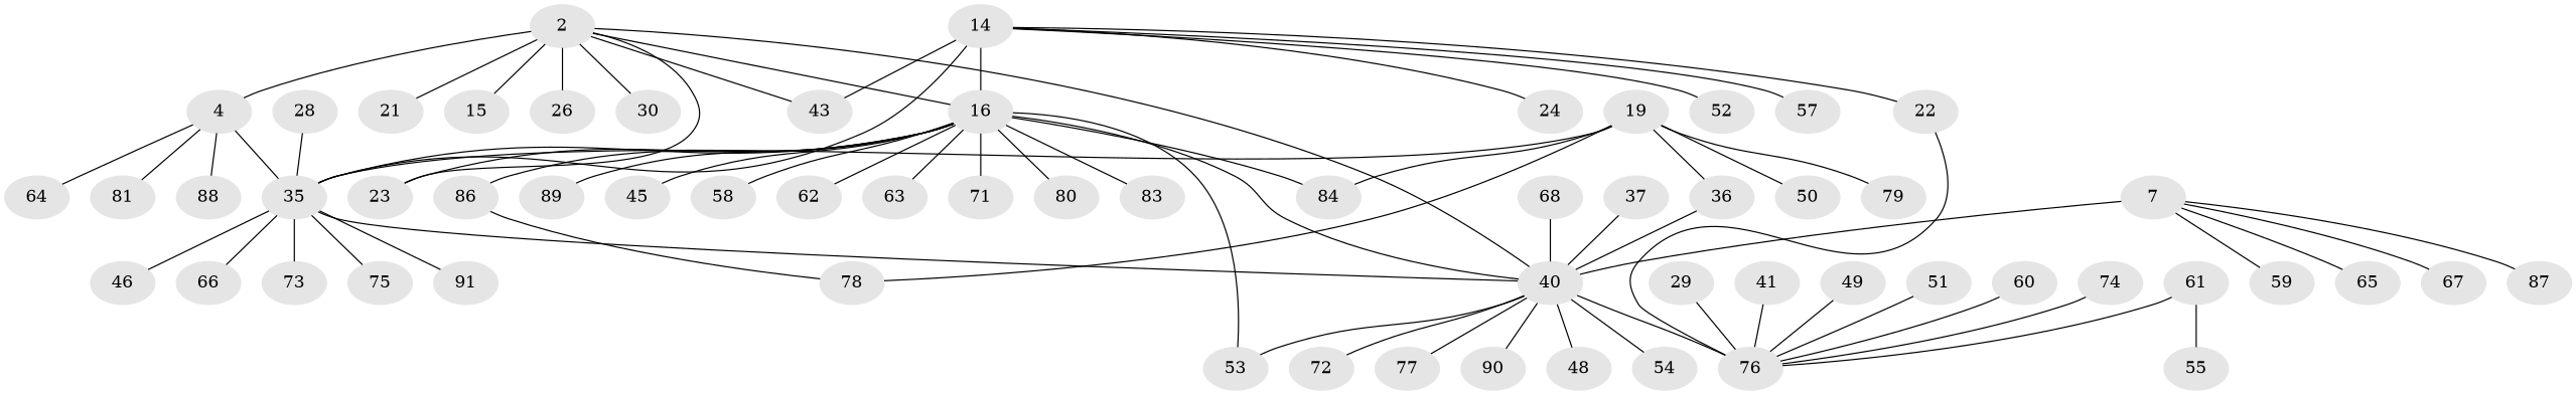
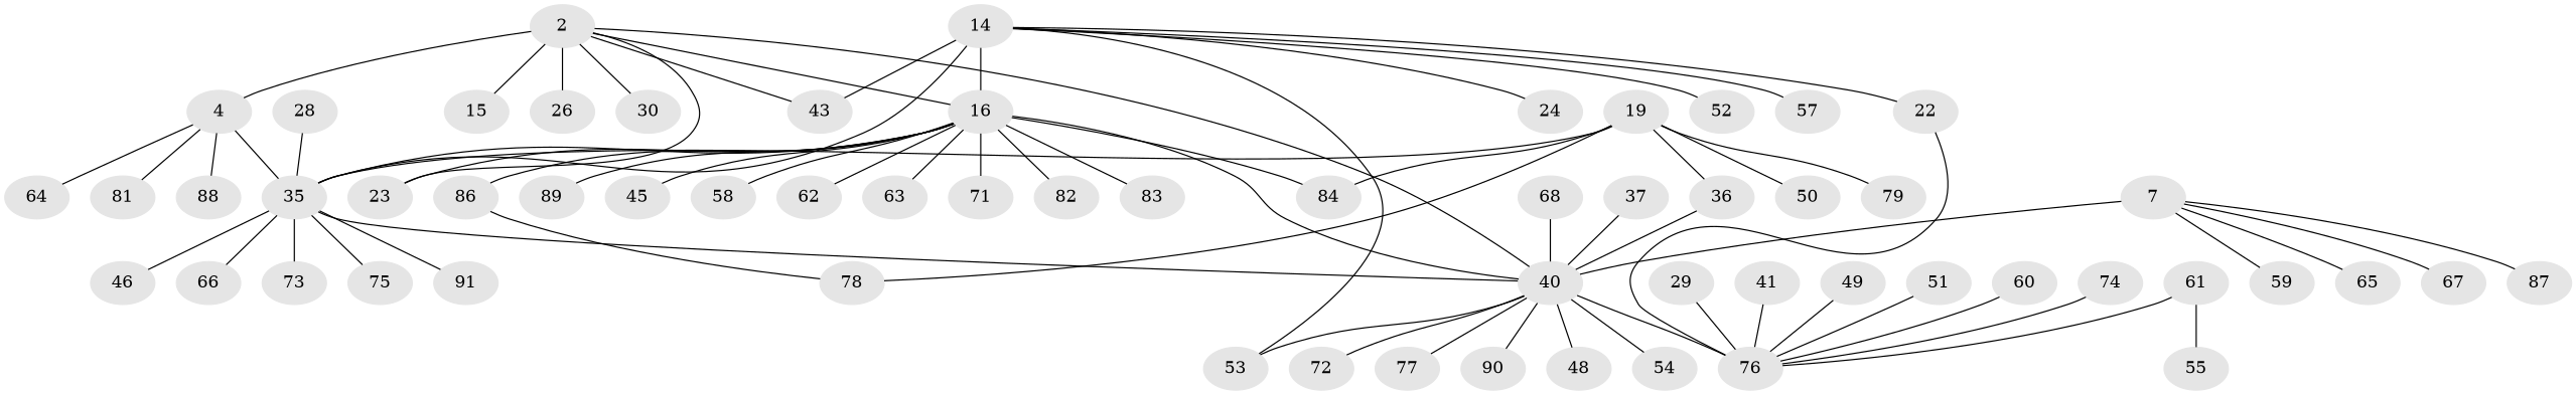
  graph {
    node [color=gray90 style=filled]
    2 [super="+1"]
    4 [super="+3"]
    16 [super="+15"]
-   21
    23
    n6 [label=15]
    26
    30
    40 [super="+34+8+12"]
    43
    35 [super="+33+31+20"]
    64
    81
    88 [super="+80+85"]
    45
    58
    62
    63
    71
-   82 [label=80]
+   82
    83
    84
    86 [super="+68"]
    89
    53 [super="+47"]
    76 [super="+70+10"]
    48
    54
    72
    77
    90
    46 [super="+39"]
    66
    73
    75
    91 [super="+69"]
    7 [super="+5"]
    59
    65
    67
    87
    14 [super="+13"]
    22
    24
    52
    57
    78
    19 [super="+18"]
    50
    79
    36 [super="+32"]
    28
    29
    37
    n55 [label=68]
    41
    49
    51
    60 [super="+56"]
    61
    55
    74
    2 -- 4 [weight=4]
    2 -- 16
-   2 -- 21
    2 -- 23
    2 -- n6
    2 -- 26
    2 -- 30
    2 -- 40 [weight=2]
    2 -- 43
    4 -- 35
    4 -- 64
    4 -- 81
    4 -- 88
    16 -- 23
    16 -- 40 [weight=2]
    16 -- 35
    16 -- 45
    16 -- 58
    16 -- 62
    16 -- 63
    16 -- 71
    16 -- 82
    16 -- 83
    16 -- 84
    16 -- 86
    16 -- 89
    40 -- 53
    40 -- 76 [weight=6]
    40 -- 48
    40 -- 54
    40 -- 72
    40 -- 77
    40 -- 90
    35 -- 40 [weight=4]
    35 -- 46
    35 -- 66
    35 -- 73
    35 -- 75
    35 -- 91
    86 -- 78
    7 -- 40 [weight=4]
    7 -- 59
    7 -- 65
    7 -- 67
    7 -- 87
    14 -- 16 [weight=4]
    14 -- 43
    14 -- 35
-   16 -- 53
+   14 -- 53
    14 -- 22
    14 -- 24
    14 -- 52
    14 -- 57
    22 -- 76
    19 -- 35 [weight=5]
    19 -- 84
    19 -- 78
    19 -- 50
    19 -- 79
    19 -- 36
    36 -- 40
    28 -- 35
    29 -- 76
    37 -- 40
    n55 -- 40
    41 -- 76
    49 -- 76
    51 -- 76
    60 -- 76
    61 -- 76
    61 -- 55
    74 -- 76
  }
